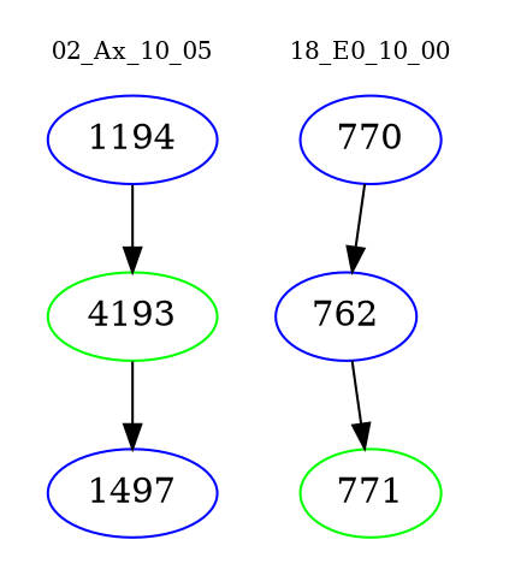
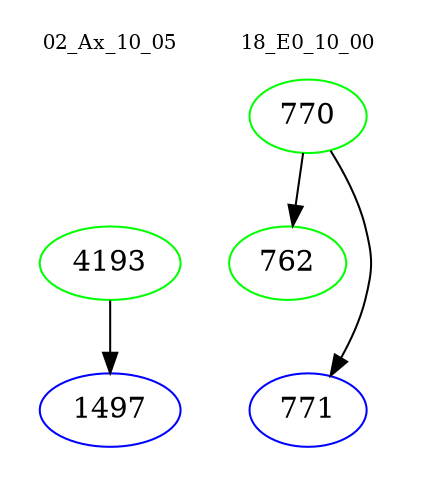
  digraph {
    node [color=blue]
    edge [color=black]
-   n1 [label=1194]
    n2 [color=green label=4193]
    n3 [label=1497]
-   n4 [label=770]
-   n5 [label=762]
-   n6 [color=green label=771]
+   n4 [color=green label=770]
+   n5 [color=green label=762]
+   n6 [label=771]
    subgraph cluster_1 {
      color=white
      fontsize=10
      label="02_Ax_10_05"
-     n1
      n2
      n3
    }
    subgraph cluster_2 {
      color=white
      fontsize=10
      label="18_E0_10_00"
      n4
      n5
      n6
    }
-   n1 -> n2
    n2 -> n3
    n4 -> n5
-   n5 -> n6
+   n4 -> n6
  }
